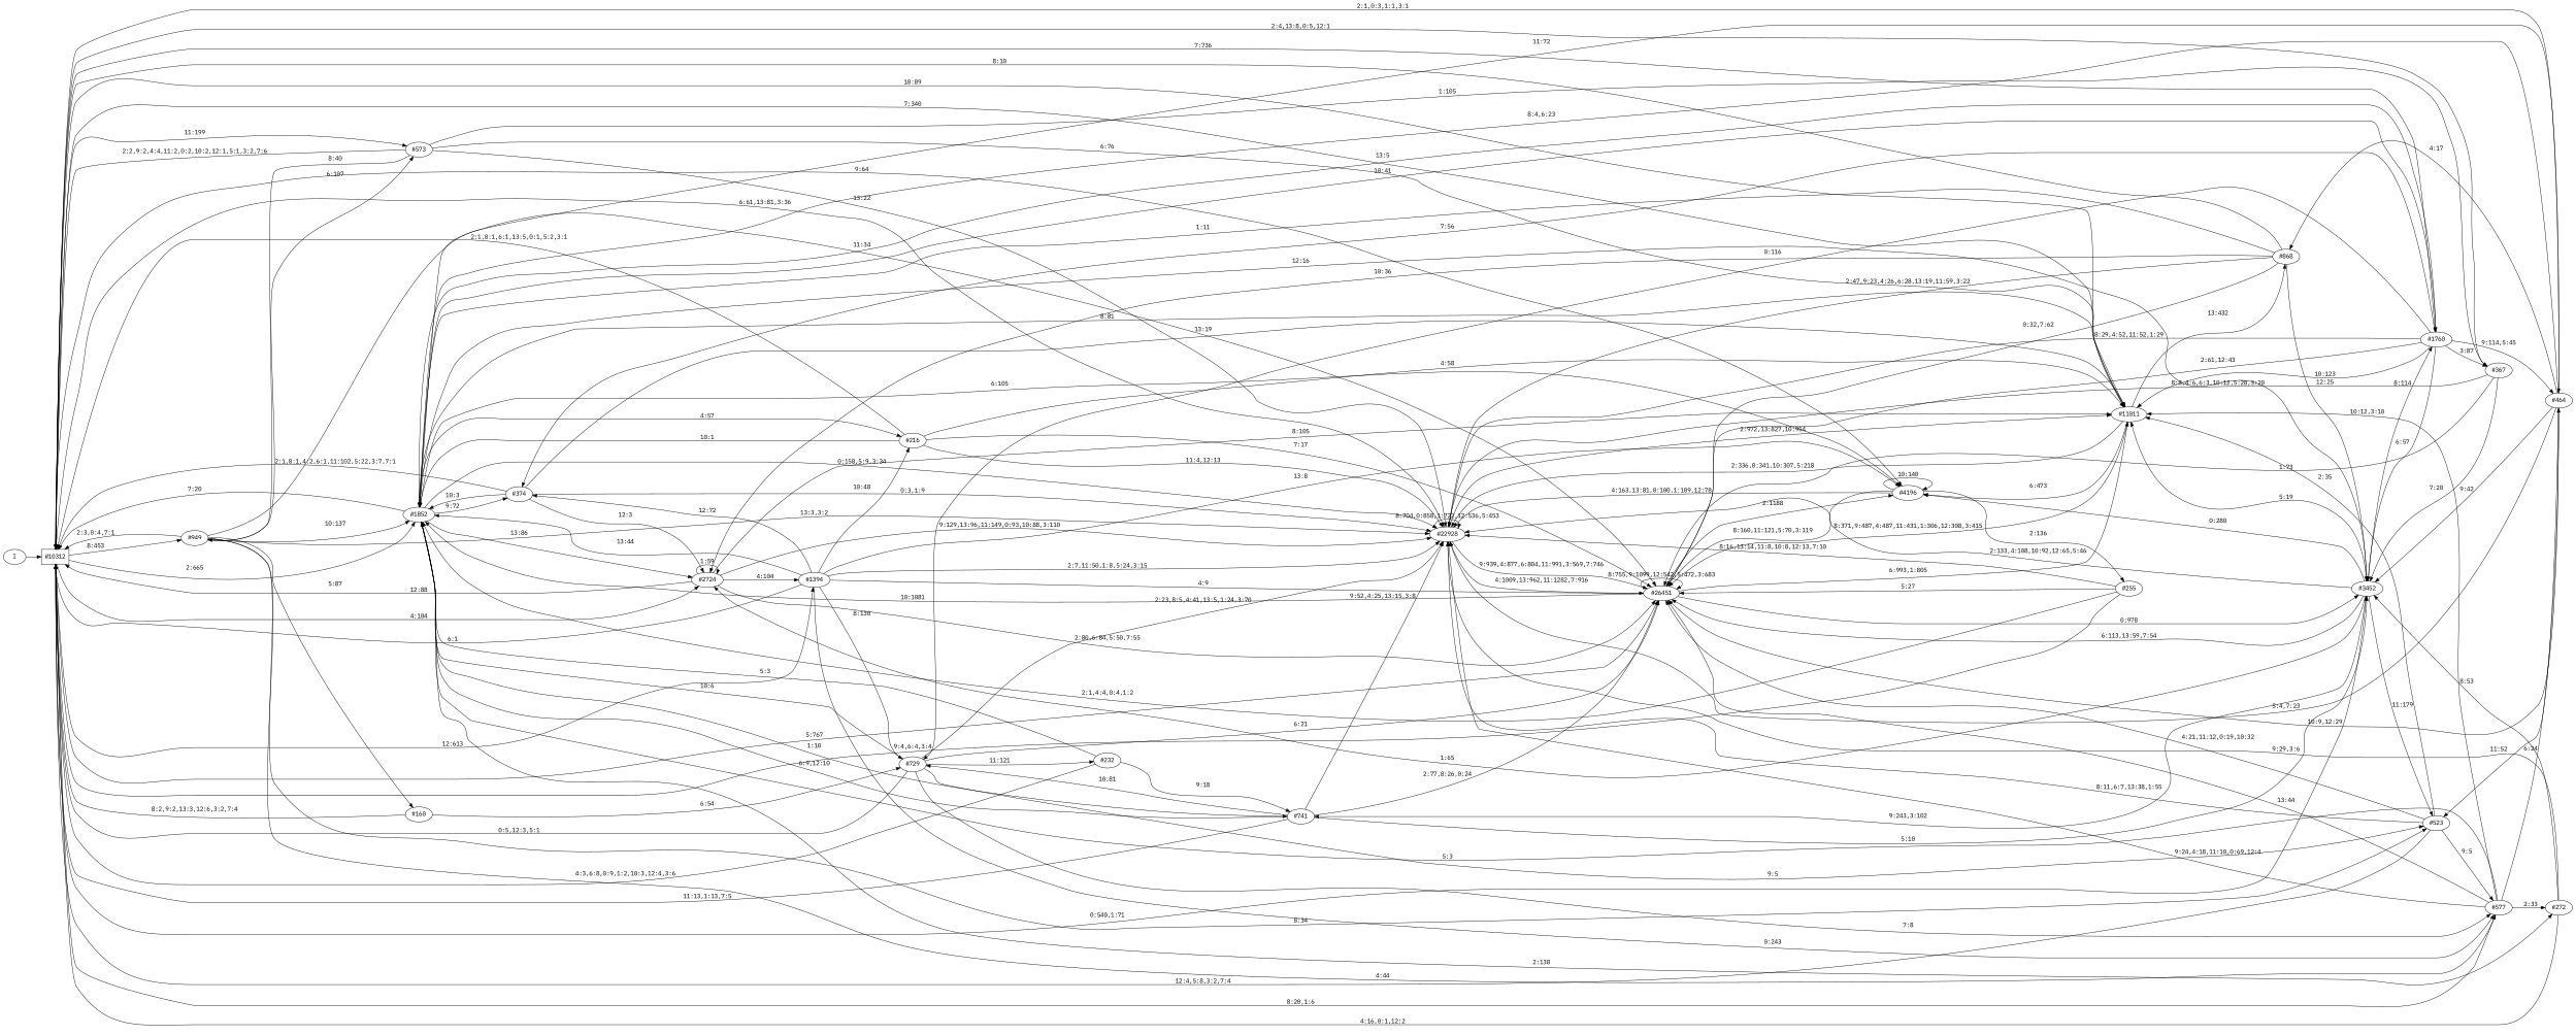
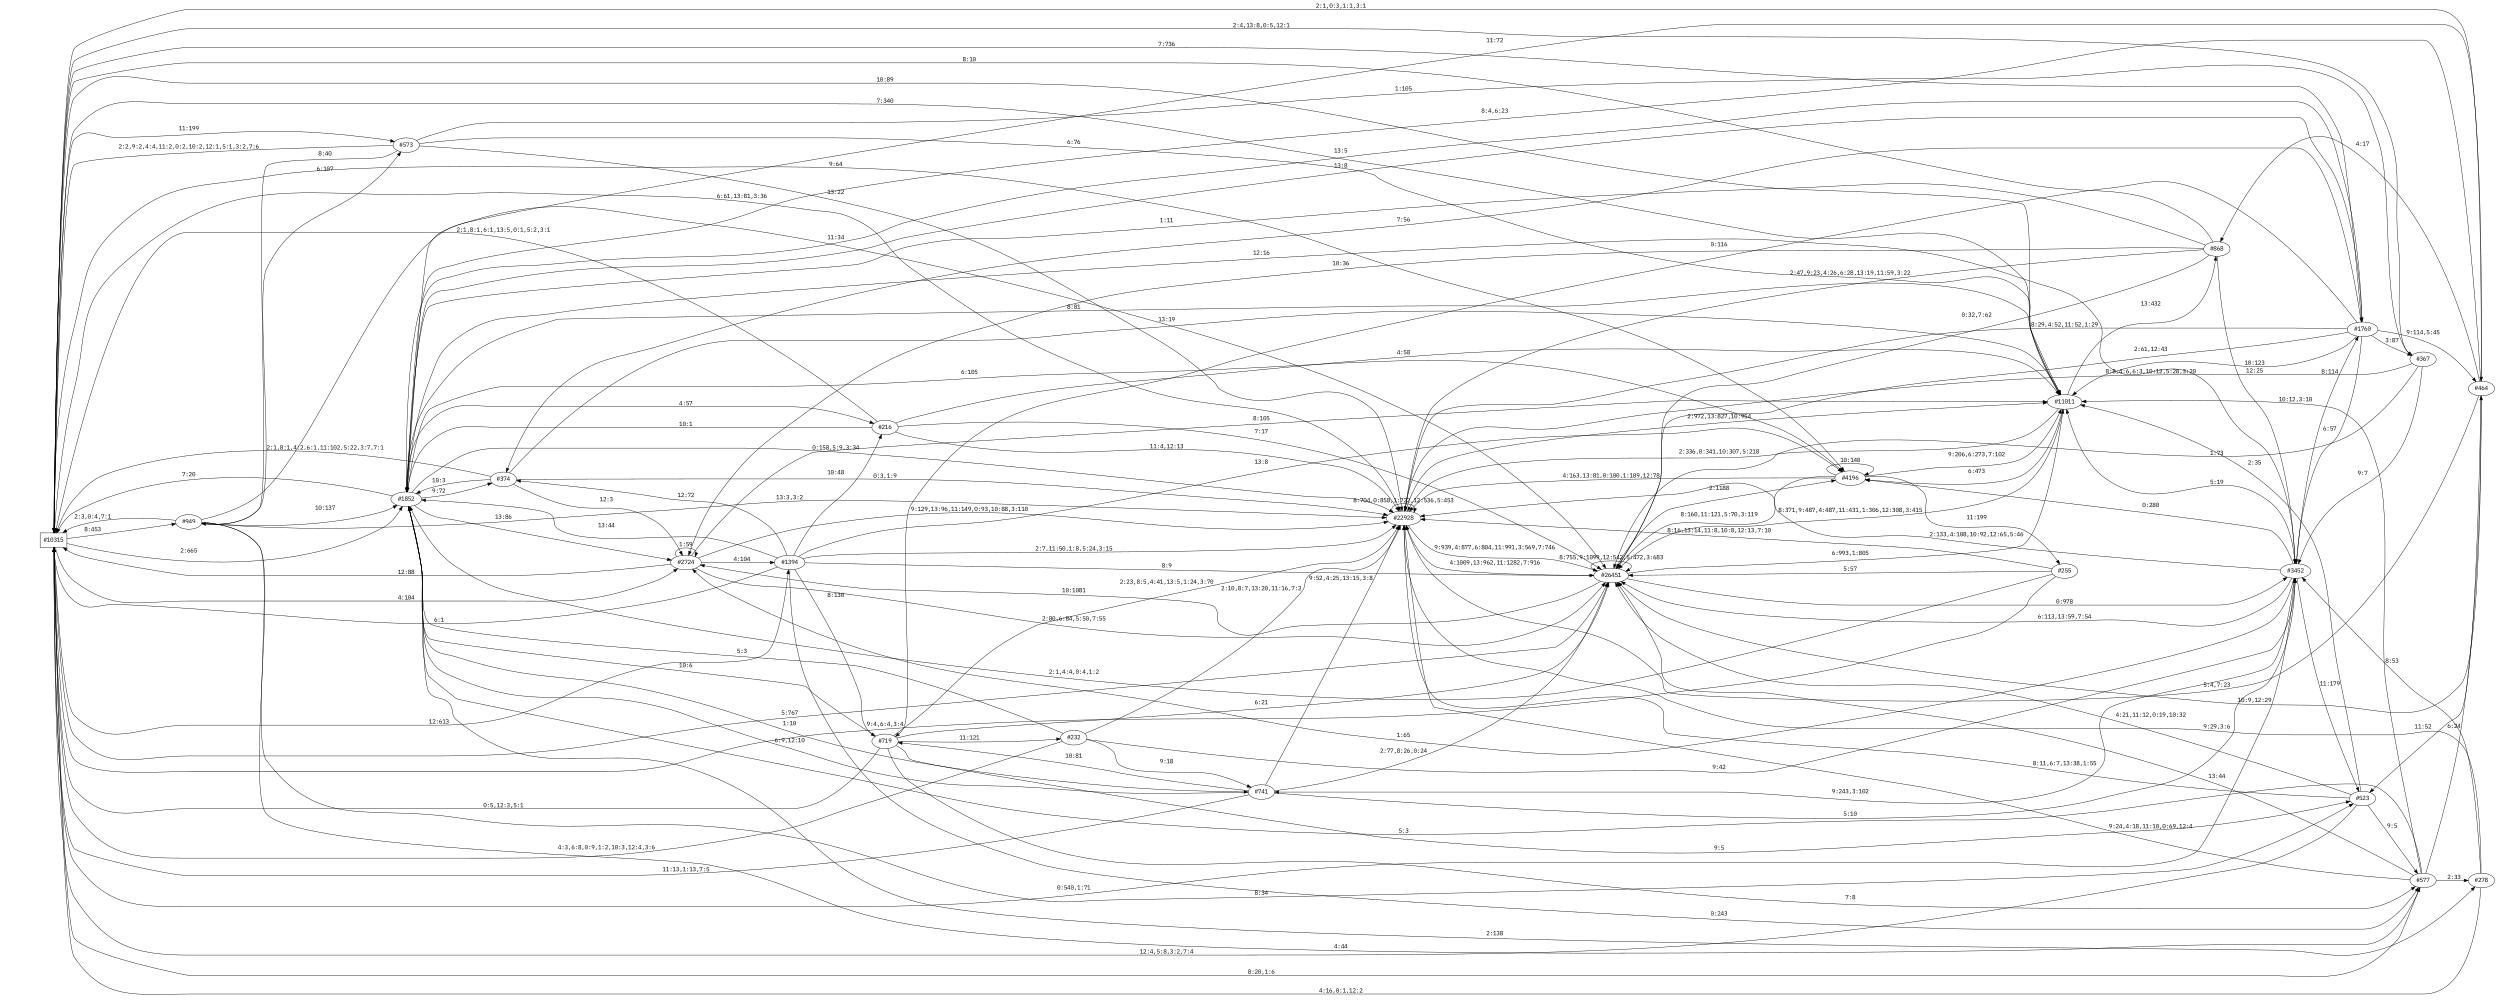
  digraph {
    fontname="IBM Plex Mono"
    rankdir=LR
    node [fontname="IBM Plex Mono"]
    edge [fontname="IBM Plex Mono"]
-   n1 [label="#10312" shape=box]
+   n1 [label="#10315" shape=box]
    n2 [label="#1852"]
    n3 [label="#26451"]
    n4 [label="#11011"]
    n5 [label="#949"]
    n6 [label="#1760"]
    n7 [label="#3452"]
    n8 [label="#22928"]
    n9 [label="#1394"]
    n10 [label="#2724"]
    n11 [label="#4196"]
    n12 [label="#573"]
-   n13 [label="#272"]
+   n13 [label="#278"]
    n14 [label="#216"]
    n15 [label="#741"]
    n16 [label="#464"]
    n17 [label="#374"]
    n18 [label="#868"]
-   n19 [label="#160"]
    n20 [label="#577"]
    n21 [label="#523"]
-   n22 [label="#729"]
+   n22 [label="#719"]
    n23 [label="#367"]
    n24 [label="#255"]
-   I
    n26 [label="#232"]
    n1 -> n2 [label="2:665"]
    n1 -> n3 [label="5:767"]
    n1 -> n4 [label="10:89"]
    n1 -> n5 [label="8:453"]
    n1 -> n6 [label="7:736"]
    n1 -> n7 [label="0:540,1:71"]
    n1 -> n8 [label="6:61,13:81,3:36"]
    n1 -> n9 [label="12:613"]
    n1 -> n10 [label="4:104"]
    n1 -> n11 [label="9:64"]
    n1 -> n12 [label="11:199"]
    n2 -> n1 [label="7:20"]
    n2 -> n4 [label="8:81"]
-   n2 -> n6 [label="10:41"]
+   n2 -> n6 [label="13:8"]
    n2 -> n7 [label="12:16"]
    n2 -> n8 [label="0:158,5:9,3:34"]
    n2 -> n10 [label="13:86"]
    n2 -> n11 [label="6:105"]
    n2 -> n13 [label="2:138"]
    n2 -> n14 [label="4:57"]
    n2 -> n15 [label="1:10"]
    n2 -> n16 [label="11:72"]
    n2 -> n17 [label="9:72"]
    n3 -> n3 [label="8:755,9:1099,12:542,5:472,3:683"]
    n3 -> n4 [label="6:993,1:805"]
    n3 -> n7 [label="0:978"]
    n3 -> n8 [label="4:1009,13:962,11:1282,7:916"]
-   n3 -> n2 [label="10:1081"]
+   n3 -> n10 [label="10:1081"]
    n3 -> n11 [label="2:1188"]
    n4 -> n1 [label="7:340"]
    n4 -> n3 [label="8:371,9:487,4:487,11:431,1:306,12:308,3:415"]
    n4 -> n8 [label="2:336,0:341,10:307,5:218"]
    n4 -> n11 [label="6:473"]
    n4 -> n18 [label="13:432"]
    n5 -> n1 [label="2:3,0:4,7:1"]
    n5 -> n2 [label="10:137"]
    n5 -> n3 [label="11:34"]
    n5 -> n8 [label="13:3,3:2"]
    n5 -> n12 [label="6:107"]
-   n5 -> n19 [label="5:87"]
    n5 -> n20 [label="4:44"]
    n5 -> n21 [label="8:34"]
    n6 -> n2 [label="13:5"]
    n6 -> n3 [label="2:61,12:43"]
    n6 -> n4 [label="10:123"]
    n6 -> n7 [label="6:57"]
    n6 -> n8 [label="8:29,4:52,11:52,1:29"]
    n6 -> n16 [label="9:114,5:45"]
    n6 -> n17 [label="7:56"]
    n6 -> n22 [label="0:116"]
    n6 -> n23 [label="3:87"]
    n7 -> n3 [label="6:113,13:59,7:54"]
    n7 -> n4 [label="5:19"]
    n7 -> n6 [label="8:114"]
    n7 -> n8 [label="2:133,4:108,10:92,12:65,5:46"]
    n7 -> n10 [label="1:65"]
    n7 -> n11 [label="0:280"]
    n7 -> n15 [label="9:243,3:102"]
    n7 -> n21 [label="11:179"]
    n8 -> n3 [label="9:939,4:877,6:804,11:991,3:569,7:746"]
    n8 -> n4 [label="2:972,13:827,10:954"]
    n8 -> n8 [label="8:704,0:858,1:722,12:536,5:453"]
    n9 -> n1 [label="6:1"]
    n9 -> n2 [label="13:44"]
-   n9 -> n3 [label="4:9"]
+   n9 -> n3 [label="8:9"]
    n9 -> n8 [label="2:7,11:50,1:8,5:24,3:15"]
    n9 -> n11 [label="13:8"]
    n9 -> n14 [label="10:48"]
    n9 -> n17 [label="12:72"]
    n9 -> n20 [label="0:243"]
    n9 -> n22 [label="8:130"]
    n10 -> n1 [label="12:88"]
    n10 -> n3 [label="2:80,6:84,5:50,7:55"]
    n10 -> n4 [label="8:105"]
    n10 -> n8 [label="9:129,13:96,11:149,0:93,10:88,3:110"]
    n10 -> n9 [label="4:104"]
    n10 -> n10 [label="1:59"]
    n11 -> n3 [label="8:160,11:121,5:70,3:119"]
+   n11 -> n4 [label="9:206,6:273,7:102"]
    n11 -> n8 [label="4:163,13:81,0:100,1:109,12:78"]
    n11 -> n11 [label="10:140"]
-   n11 -> n24 [label="2:136"]
+   n11 -> n24 [label="11:199"]
    n12 -> n1 [label="2:2,9:2,4:4,11:2,0:2,10:2,12:1,5:1,3:2,7:6"]
    n12 -> n4 [label="6:76"]
    n12 -> n5 [label="8:40"]
    n12 -> n8 [label="13:22"]
    n12 -> n23 [label="1:105"]
    n13 -> n1 [label="4:16,0:1,12:2"]
    n13 -> n7 [label="8:53"]
    n13 -> n8 [label="9:29,3:6"]
    n14 -> n1 [label="2:1,8:1,6:1,13:5,0:1,5:2,3:1"]
    n14 -> n2 [label="10:1"]
    n14 -> n3 [label="7:17"]
    n14 -> n4 [label="4:58"]
    n14 -> n8 [label="11:4,12:13"]
    n15 -> n1 [label="11:13,1:13,7:5"]
    n15 -> n2 [label="6:9,12:10"]
    n15 -> n3 [label="2:77,8:26,0:24"]
    n15 -> n7 [label="5:10"]
    n15 -> n8 [label="9:52,4:25,13:15,3:8"]
    n15 -> n22 [label="10:81"]
    n16 -> n1 [label="2:1,0:3,1:1,3:1"]
    n16 -> n2 [label="8:4,6:23"]
    n16 -> n3 [label="10:9,12:29"]
-   n16 -> n7 [label="9:42"]
+   n26 -> n7 [label="9:42"]
    n16 -> n8 [label="5:4,7:23"]
    n16 -> n18 [label="4:17"]
    n16 -> n21 [label="11:52"]
    n17 -> n1 [label="2:1,8:1,4:2,6:1,11:102,5:22,3:7,7:1"]
    n17 -> n2 [label="10:3"]
    n17 -> n4 [label="13:19"]
    n17 -> n8 [label="0:3,1:9"]
    n17 -> n10 [label="12:3"]
    n18 -> n1 [label="8:10"]
    n18 -> n2 [label="1:11"]
    n18 -> n3 [label="0:32,7:62"]
    n18 -> n7 [label="12:25"]
    n18 -> n8 [label="2:47,9:23,4:26,6:28,13:19,11:59,3:22"]
    n18 -> n10 [label="10:36"]
-   n19 -> n1 [label="8:2,9:2,13:3,12:6,3:2,7:4"]
-   n19 -> n22 [label="6:54"]
    n20 -> n1 [label="8:20,1:6"]
    n20 -> n2 [label="5:3"]
    n20 -> n3 [label="13:44"]
    n20 -> n4 [label="10:12,3:10"]
    n20 -> n8 [label="9:24,4:18,11:10,0:69,12:4"]
    n20 -> n13 [label="2:33"]
    n20 -> n16 [label="6:24"]
    n21 -> n1 [label="12:4,5:8,3:2,7:4"]
    n21 -> n3 [label="4:21,11:12,0:19,10:32"]
    n21 -> n4 [label="2:35"]
    n21 -> n8 [label="8:11,6:7,13:38,1:55"]
    n21 -> n20 [label="9:5"]
    n22 -> n1 [label="0:5,12:3,5:1"]
    n22 -> n2 [label="10:6"]
    n22 -> n3 [label="6:21"]
    n22 -> n8 [label="2:23,8:5,4:41,13:5,1:24,3:70"]
    n22 -> n20 [label="7:8"]
    n22 -> n21 [label="9:5"]
    n22 -> n26 [label="11:121"]
    n23 -> n1 [label="2:4,13:8,0:5,12:1"]
    n23 -> n3 [label="1:73"]
-   n23 -> n7 [label="7:20"]
+   n23 -> n7 [label="9:7"]
    n23 -> n8 [label="8:8,4:6,6:3,10:12,5:28,3:20"]
    n24 -> n1 [label="9:4,6:4,3:4"]
    n24 -> n2 [label="2:1,4:4,0:4,1:2"]
-   n24 -> n3 [label="5:27"]
+   n24 -> n3 [label="5:57"]
    n24 -> n8 [label="8:16,13:14,11:8,10:8,12:13,7:10"]
-   I -> n1
    n26 -> n1 [label="4:3,6:8,0:9,1:2,10:3,12:4,3:6"]
    n26 -> n2 [label="5:3"]
+   n26 -> n8 [label="2:10,8:7,13:20,11:16,7:2"]
    n26 -> n15 [label="9:18"]
  }
